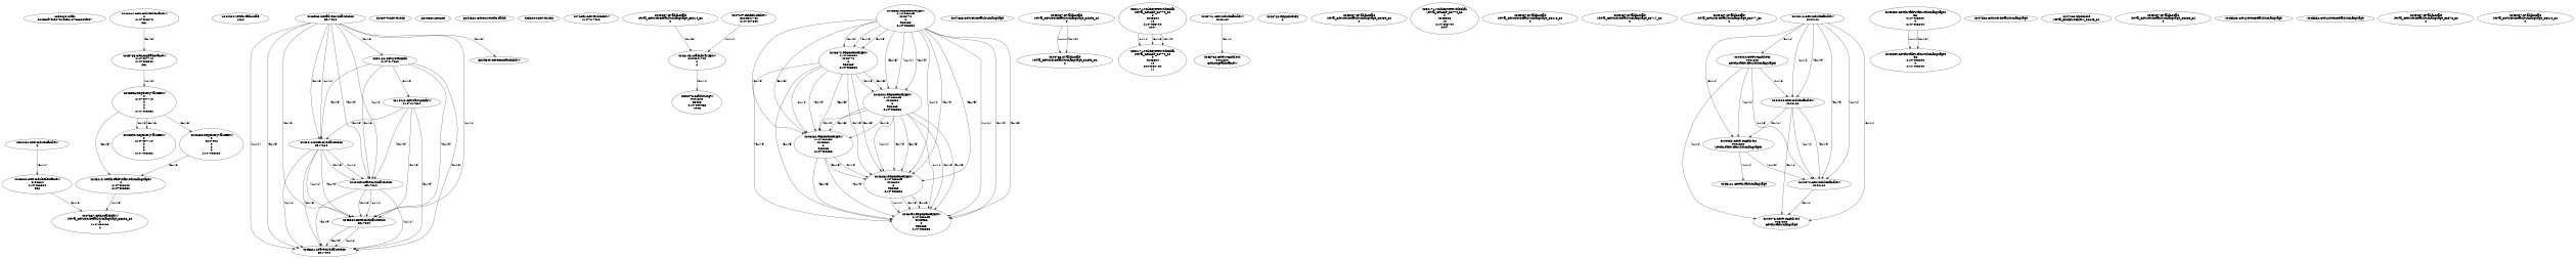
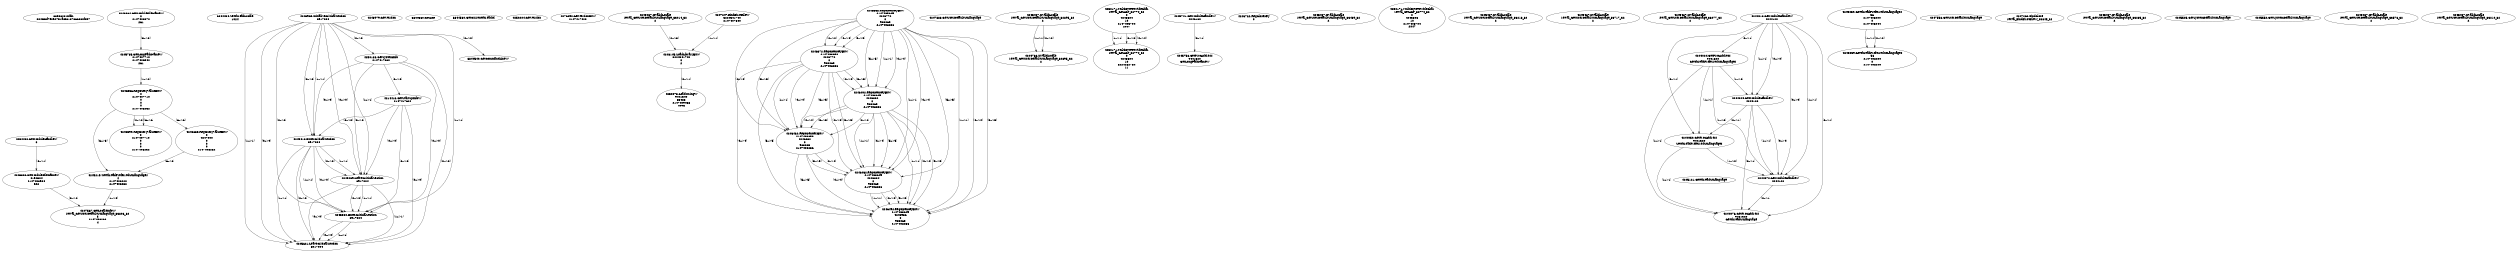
  digraph {
    n1 [label="6850628.main\n004c58f7e092751ac53187866880f057"]
    n2 [label="4254480.GetModuleHandleW\n0"]
    n3 [label="4243306.GetModuleFileNameW\n4194304\n2147408904\n522"]
    n4 [label="4247567.GetLocaleInfoW\nretval_GetUserDefaultUILanguage_33806_32\n3\n2147408268\n4"]
    n5 [label="6844434.SetThreadLocale\n1024"]
    n6 [label="4243965.InitializeCriticalSection\n6917004"]
    n7 [label="4250188.GetSystemInfo\n2147417660"]
    n8 [label="4245418.EnterCriticalSection\n6917004"]
    n9 [label="4245469.LeaveCriticalSection\n6917004"]
    n10 [label="4245580.EnterCriticalSection\n6917004"]
    n11 [label="4245621.LeaveCriticalSection\n6917004"]
    n12 [label="6844540.GetCommandLineW\n"]
    n13 [label="4214413.GetStartupInfoW\n2147417624"]
    n14 [label="4243979.GetVersion\n"]
    n15 [label="6844560.GetACP\n"]
    n16 [label="6844580.GetCurrentThreadId\n"]
    n17 [label="4250204.GetVersion\n"]
    n18 [label="4276690.GetVersionExW\n2147417420"]
    n19 [label="4248064.GetModuleFileNameW\n0\n2147408370\n261"]
    n20 [label="4245785.GetLongPathNameW\n2147407710\n2147406542\n261"]
    n21 [label="4246556.RegQueryValueExW\n0\n2147407710\n0\n0\n0\n2147408232"]
    n22 [label="4245215.SetThreadPreferredUILanguages\n4\n2147408220\n2147408232"]
    n23 [label="4250073.LoadStringW\n9441340\n65485\n2147409468\n4096"]
    n24 [label="4246338.RegOpenKeyExW\n2147483649\n4246772\n0\n983065\n2147408236"]
    n25 [label="4246372.RegOpenKeyExW\n2147483650\n4246772\n0\n983065\n2147408236"]
    n26 [label="4246402.RegOpenKeyExW\n2147483649\n4246832\n0\n983065\n2147408236"]
    n27 [label="4246432.RegOpenKeyExW\n2147483650\n4246832\n0\n983065\n2147408236"]
    n28 [label="4246462.RegOpenKeyExW\n2147483649\n4246884\n0\n983065\n2147408236"]
    n29 [label="4246492.RegOpenKeyExW\n2147483649\n4246936\n0\n983065\n2147408236"]
    n30 [label="4247883.GetUserDefaultUILanguage\n"]
    n31 [label="4245487.IsValidLocale\nretval_GetUserDefaultUILanguage_32895_32\n2"]
    n32 [label="4244766.IsValidLocale\nretval_GetUserDefaultUILanguage_32895_32\n2"]
    n33 [label="4250171.MultiByteToWideChar\nretval_GetACP_32774_32\n0\n4243604\n10\n2147403704\n2047"]
    n34 [label="4250171.MultiByteToWideChar\nretval_GetACP_32774_32\n0\n4243604\n10\n3224282764\n11"]
    n35 [label="4245741.GetModuleHandleW\n4246160"]
    n36 [label="4245758.GetProcAddress\n9441320\nGetLongPathNameW"]
    n37 [label="4246599.RegQueryValueExW\n0\n2147407710\n0\n0\n0\n2147408232"]
    n38 [label="4246635.RegQueryValueExW\n0\n4247000\n0\n0\n0\n2147408232"]
    n39 [label="4246722.RegCloseKey\n0"]
    n40 [label="4245487.IsValidLocale\nretval_GetUserDefaultUILanguage_33489_32\n2"]
    n41 [label="4250171.MultiByteToWideChar\nretval_GetACP_32774_32\n0\n4243508\n10\n2147403704\n2047"]
    n42 [label="4245487.IsValidLocale\nretval_GetUserDefaultUILanguage_33213_32\n2"]
    n43 [label="4245487.IsValidLocale\nretval_GetUserDefaultUILanguage_33717_32\n2"]
    n44 [label="4245487.IsValidLocale\nretval_GetUserDefaultUILanguage_33277_32\n2"]
    n45 [label="4244018.GetModuleHandleW\n4244120"]
    n46 [label="4244024.GetProcAddress\n9441320\nGetThreadPreferredUILanguages"]
    n47 [label="4244044.GetModuleHandleW\n4244120"]
    n48 [label="4244050.GetProcAddress\n9441320\nSetThreadPreferredUILanguages"]
    n49 [label="4244070.GetModuleHandleW\n4244120"]
    n50 [label="4244076.GetProcAddress\n9481320\nGetThreadUILanguage"]
    n51 [label="4245487.IsValidLocale\nretval_GetUserDefaultUILanguage_33014_32\n2"]
    n52 [label="4248145.LoadLibraryExW\n3224341740\n0\n2"]
    n53 [label="4245121.GetThreadUILanguage\n"]
    n54 [label="4245059.GetThreadPreferredUILanguages\n56\n2147408200\n0\n2147408244"]
    n55 [label="4245059.GetThreadPreferredUILanguages\n56\n2147408200\n0\n2147408240"]
    n56 [label="4247558.GetUserDefaultUILanguage\n"]
    n57 [label="4247247.FindFirstFileW\n3224341740\n2147407640"]
    n58 [label="4247263.FindClose\nretval_FindFirstFileW_33845_32"]
    n59 [label="4245487.IsValidLocale\nretval_GetUserDefaultUILanguage_33285_32\n2"]
    n60 [label="4245525.GetSystemDefaultUILanguage\n"]
    n61 [label="4245552.GetSystemDefaultUILanguage\n"]
    n62 [label="4245487.IsValidLocale\nretval_GetUserDefaultUILanguage_33576_32\n2"]
    n63 [label="4245487.IsValidLocale\nretval_GetUserDefaultUILanguage_33210_32\n2"]
    n2 -> n3 [label="(0-->1)"]
    n3 -> n4 [label="(0-->2)"]
    n6 -> n7 [label="(0-->0)"]
    n6 -> n8 [label="(1-->1)"]
    n6 -> n8 [label="(0-->0)"]
    n6 -> n9 [label="(1-->1)"]
    n6 -> n9 [label="(0-->0)"]
    n6 -> n10 [label="(1-->1)"]
    n6 -> n10 [label="(0-->0)"]
    n6 -> n11 [label="(1-->1)"]
    n6 -> n11 [label="(0-->0)"]
    n6 -> n12 [label="(0-->0)"]
    n7 -> n8 [label="(0-->0)"]
    n7 -> n9 [label="(0-->0)"]
    n7 -> n10 [label="(0-->0)"]
    n7 -> n11 [label="(0-->0)"]
    n7 -> n13 [label="(0-->0)"]
    n8 -> n9 [label="(1-->1)"]
    n8 -> n9 [label="(0-->0)"]
    n8 -> n10 [label="(1-->1)"]
    n8 -> n10 [label="(0-->0)"]
    n8 -> n11 [label="(1-->1)"]
    n8 -> n11 [label="(0-->0)"]
    n9 -> n10 [label="(1-->1)"]
    n9 -> n10 [label="(0-->0)"]
    n9 -> n11 [label="(1-->1)"]
    n9 -> n11 [label="(0-->0)"]
    n10 -> n11 [label="(1-->1)"]
    n10 -> n11 [label="(0-->0)"]
    n13 -> n8 [label="(0-->0)"]
    n13 -> n9 [label="(0-->0)"]
    n13 -> n10 [label="(0-->0)"]
    n13 -> n11 [label="(0-->0)"]
    n19 -> n20 [label="(3-->3)"]
    n20 -> n21 [label="(1-->2)"]
    n21 -> n22 [label="(6-->3)"]
    n21 -> n37 [label="(2-->2)"]
    n21 -> n37 [label="(6-->6)"]
    n21 -> n38 [label="(6-->6)"]
    n22 -> n4 [label="(1-->4)"]
    n24 -> n25 [label="(2-->2)"]
    n24 -> n25 [label="(4-->4)"]
    n24 -> n25 [label="(5-->5)"]
    n24 -> n26 [label="(1-->1)"]
    n24 -> n26 [label="(4-->4)"]
    n24 -> n26 [label="(5-->5)"]
    n24 -> n27 [label="(4-->4)"]
    n24 -> n27 [label="(5-->5)"]
    n24 -> n28 [label="(1-->1)"]
    n24 -> n28 [label="(4-->4)"]
    n24 -> n28 [label="(5-->5)"]
    n24 -> n29 [label="(1-->1)"]
    n24 -> n29 [label="(4-->4)"]
    n24 -> n29 [label="(5-->5)"]
    n25 -> n26 [label="(4-->4)"]
    n25 -> n26 [label="(5-->5)"]
    n25 -> n27 [label="(1-->1)"]
    n25 -> n27 [label="(4-->4)"]
    n25 -> n27 [label="(5-->5)"]
    n25 -> n28 [label="(4-->4)"]
    n25 -> n28 [label="(5-->5)"]
    n25 -> n29 [label="(4-->4)"]
    n25 -> n29 [label="(5-->5)"]
    n26 -> n27 [label="(2-->2)"]
    n26 -> n27 [label="(4-->4)"]
    n26 -> n27 [label="(5-->5)"]
    n26 -> n28 [label="(1-->1)"]
    n26 -> n28 [label="(4-->4)"]
    n26 -> n28 [label="(5-->5)"]
    n26 -> n29 [label="(1-->1)"]
    n26 -> n29 [label="(4-->4)"]
    n26 -> n29 [label="(5-->5)"]
    n27 -> n28 [label="(4-->4)"]
    n27 -> n28 [label="(5-->5)"]
    n27 -> n29 [label="(4-->4)"]
    n27 -> n29 [label="(5-->5)"]
    n28 -> n29 [label="(1-->1)"]
    n28 -> n29 [label="(4-->4)"]
    n28 -> n29 [label="(5-->5)"]
    n31 -> n32 [label="(1-->1)"]
    n31 -> n32 [label="(2-->2)"]
    n33 -> n34 [label="(1-->1)"]
    n33 -> n34 [label="(3-->3)"]
    n33 -> n34 [label="(4-->4)"]
    n35 -> n36 [label="(0-->1)"]
    n38 -> n22 [label="(6-->3)"]
    n45 -> n46 [label="(0-->1)"]
    n45 -> n47 [label="(1-->1)"]
    n45 -> n47 [label="(0-->0)"]
    n45 -> n48 [label="(0-->1)"]
    n45 -> n49 [label="(1-->1)"]
    n45 -> n49 [label="(0-->0)"]
    n45 -> n50 [label="(0-->1)"]
    n46 -> n47 [label="(1-->0)"]
    n46 -> n48 [label="(1-->1)"]
    n46 -> n49 [label="(1-->0)"]
    n46 -> n50 [label="(1-->1)"]
    n47 -> n48 [label="(0-->1)"]
    n47 -> n49 [label="(1-->1)"]
    n47 -> n49 [label="(0-->0)"]
    n47 -> n50 [label="(0-->1)"]
    n48 -> n49 [label="(1-->0)"]
-   n48 -> n53 [label="(1-->1)"]
+   n48 -> n50 [label="(1-->1)"]
    n49 -> n50 [label="(0-->1)"]
    n51 -> n52 [label="(2-->3)"]
    n52 -> n23 [label="(0-->1)"]
    n54 -> n55 [label="(1-->1)"]
    n54 -> n55 [label="(2-->2)"]
    n57 -> n52 [label="(1-->1)"]
  }
